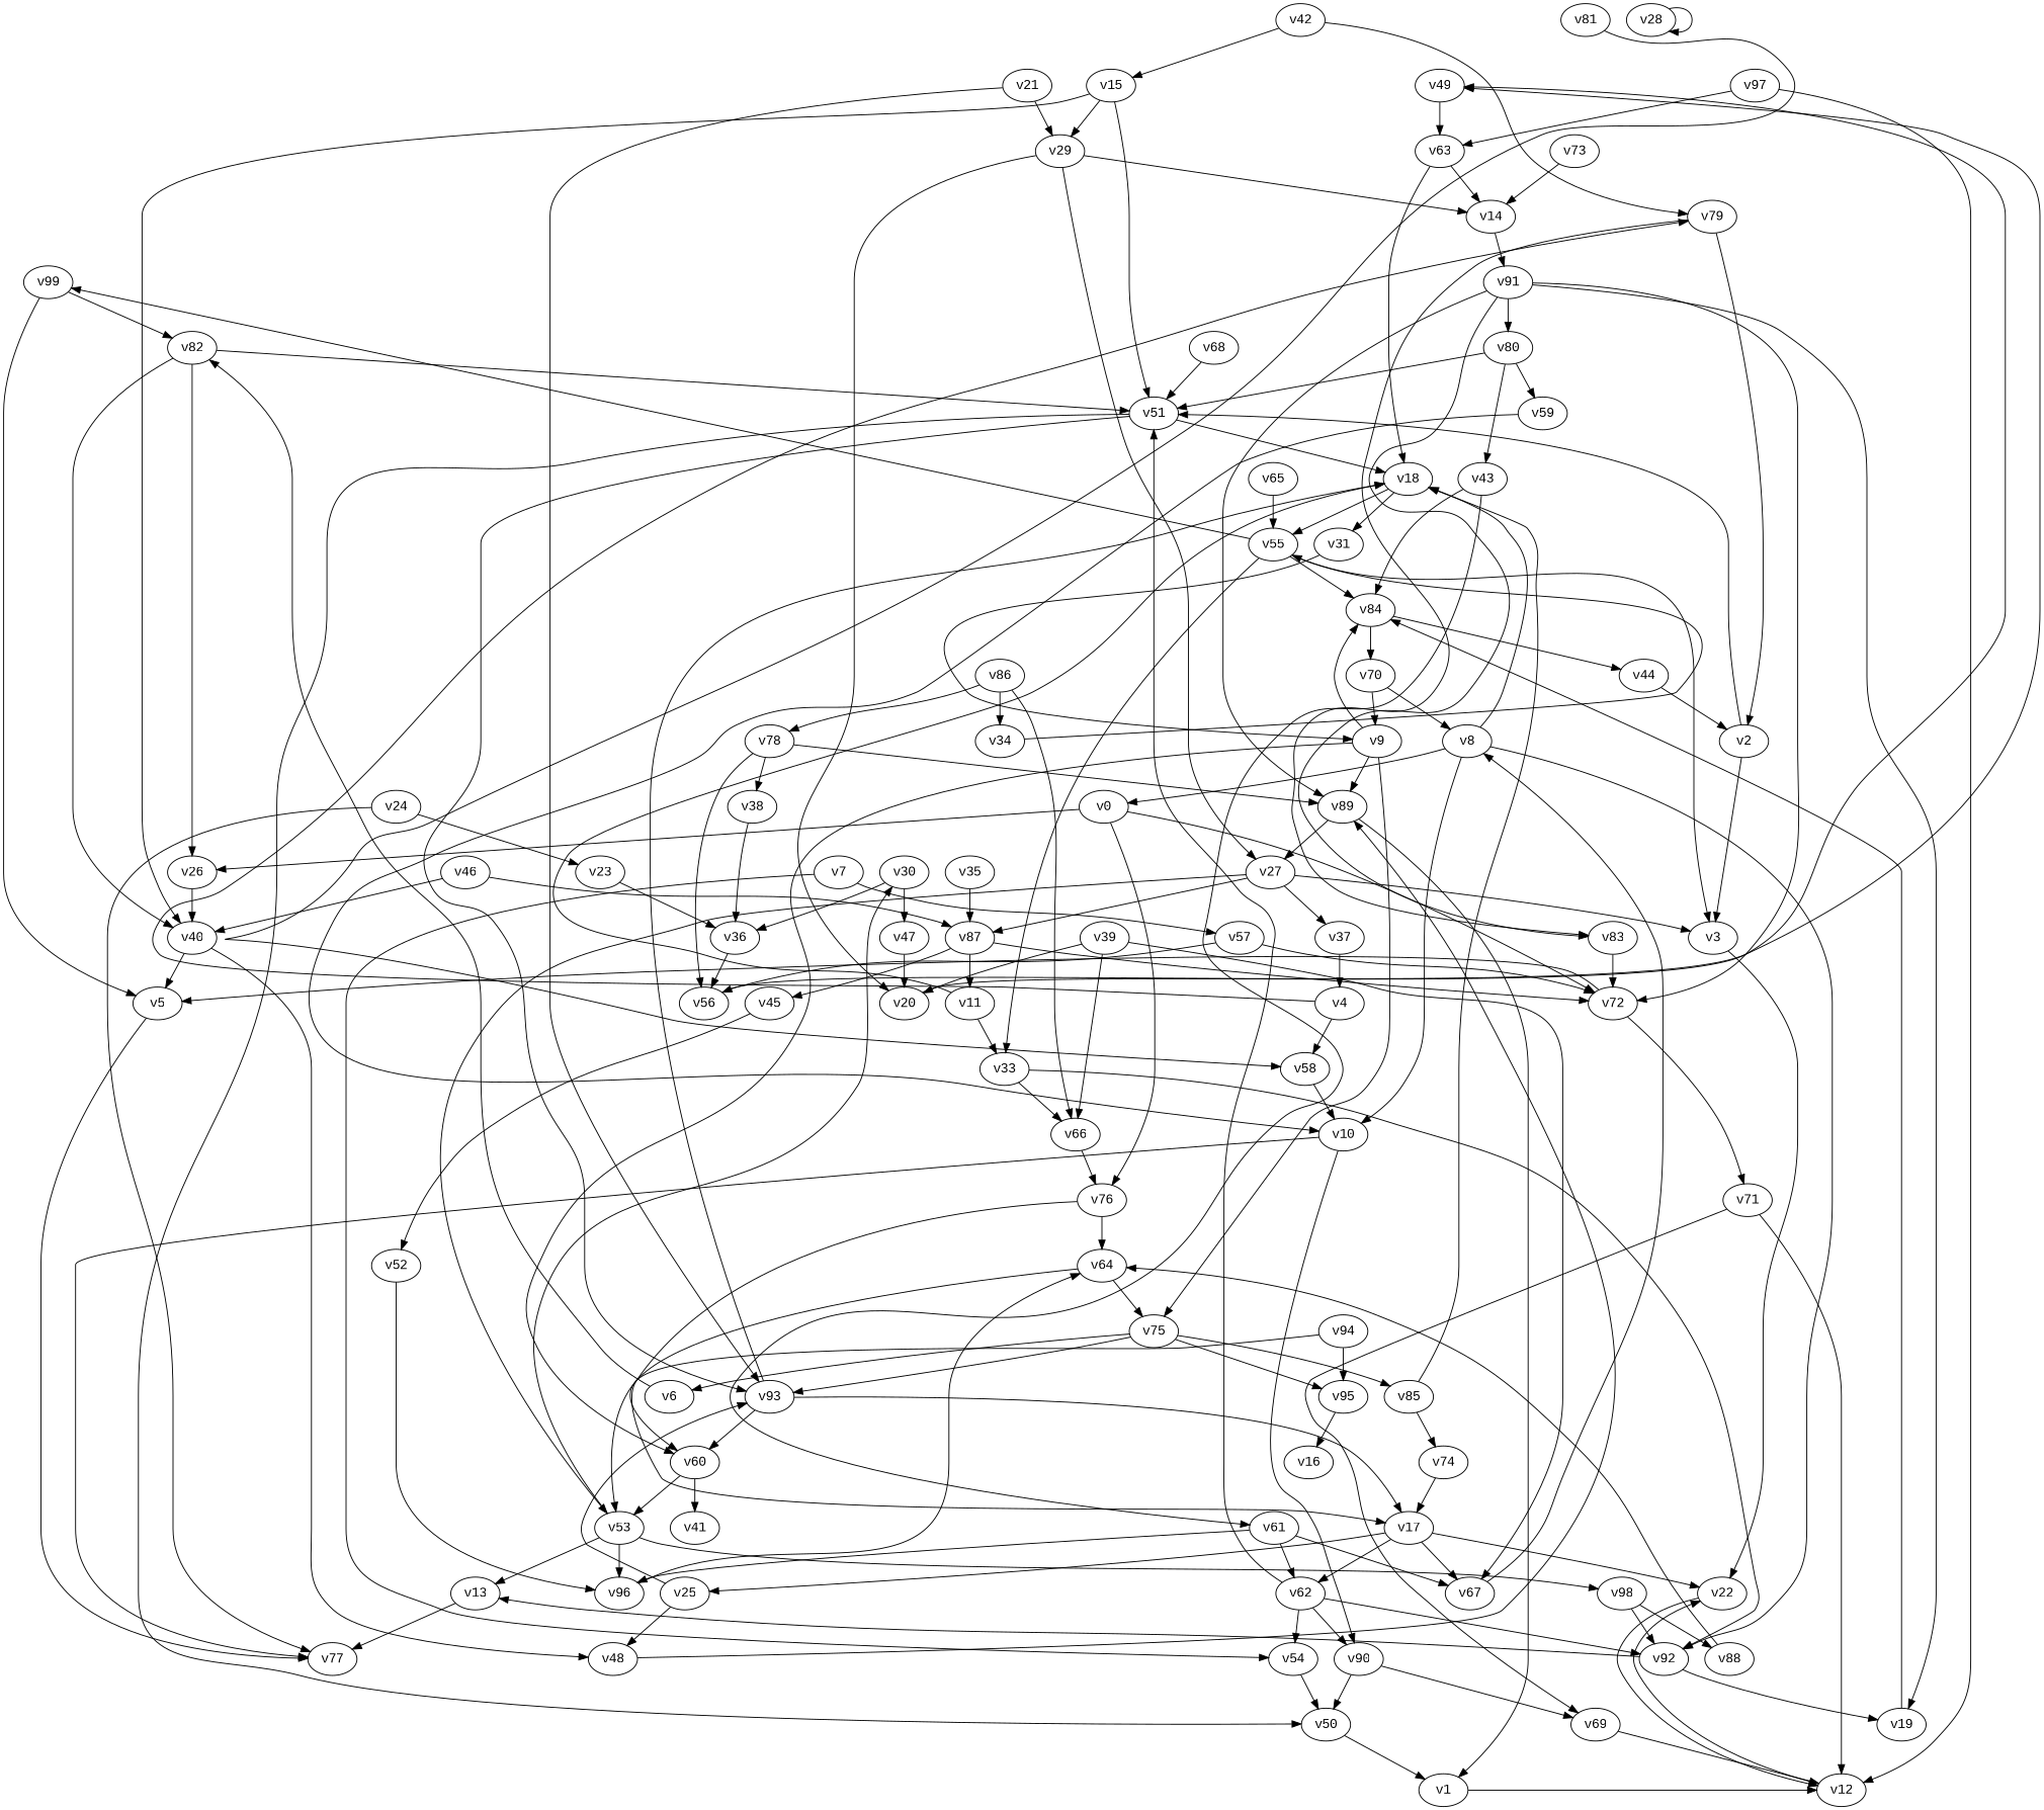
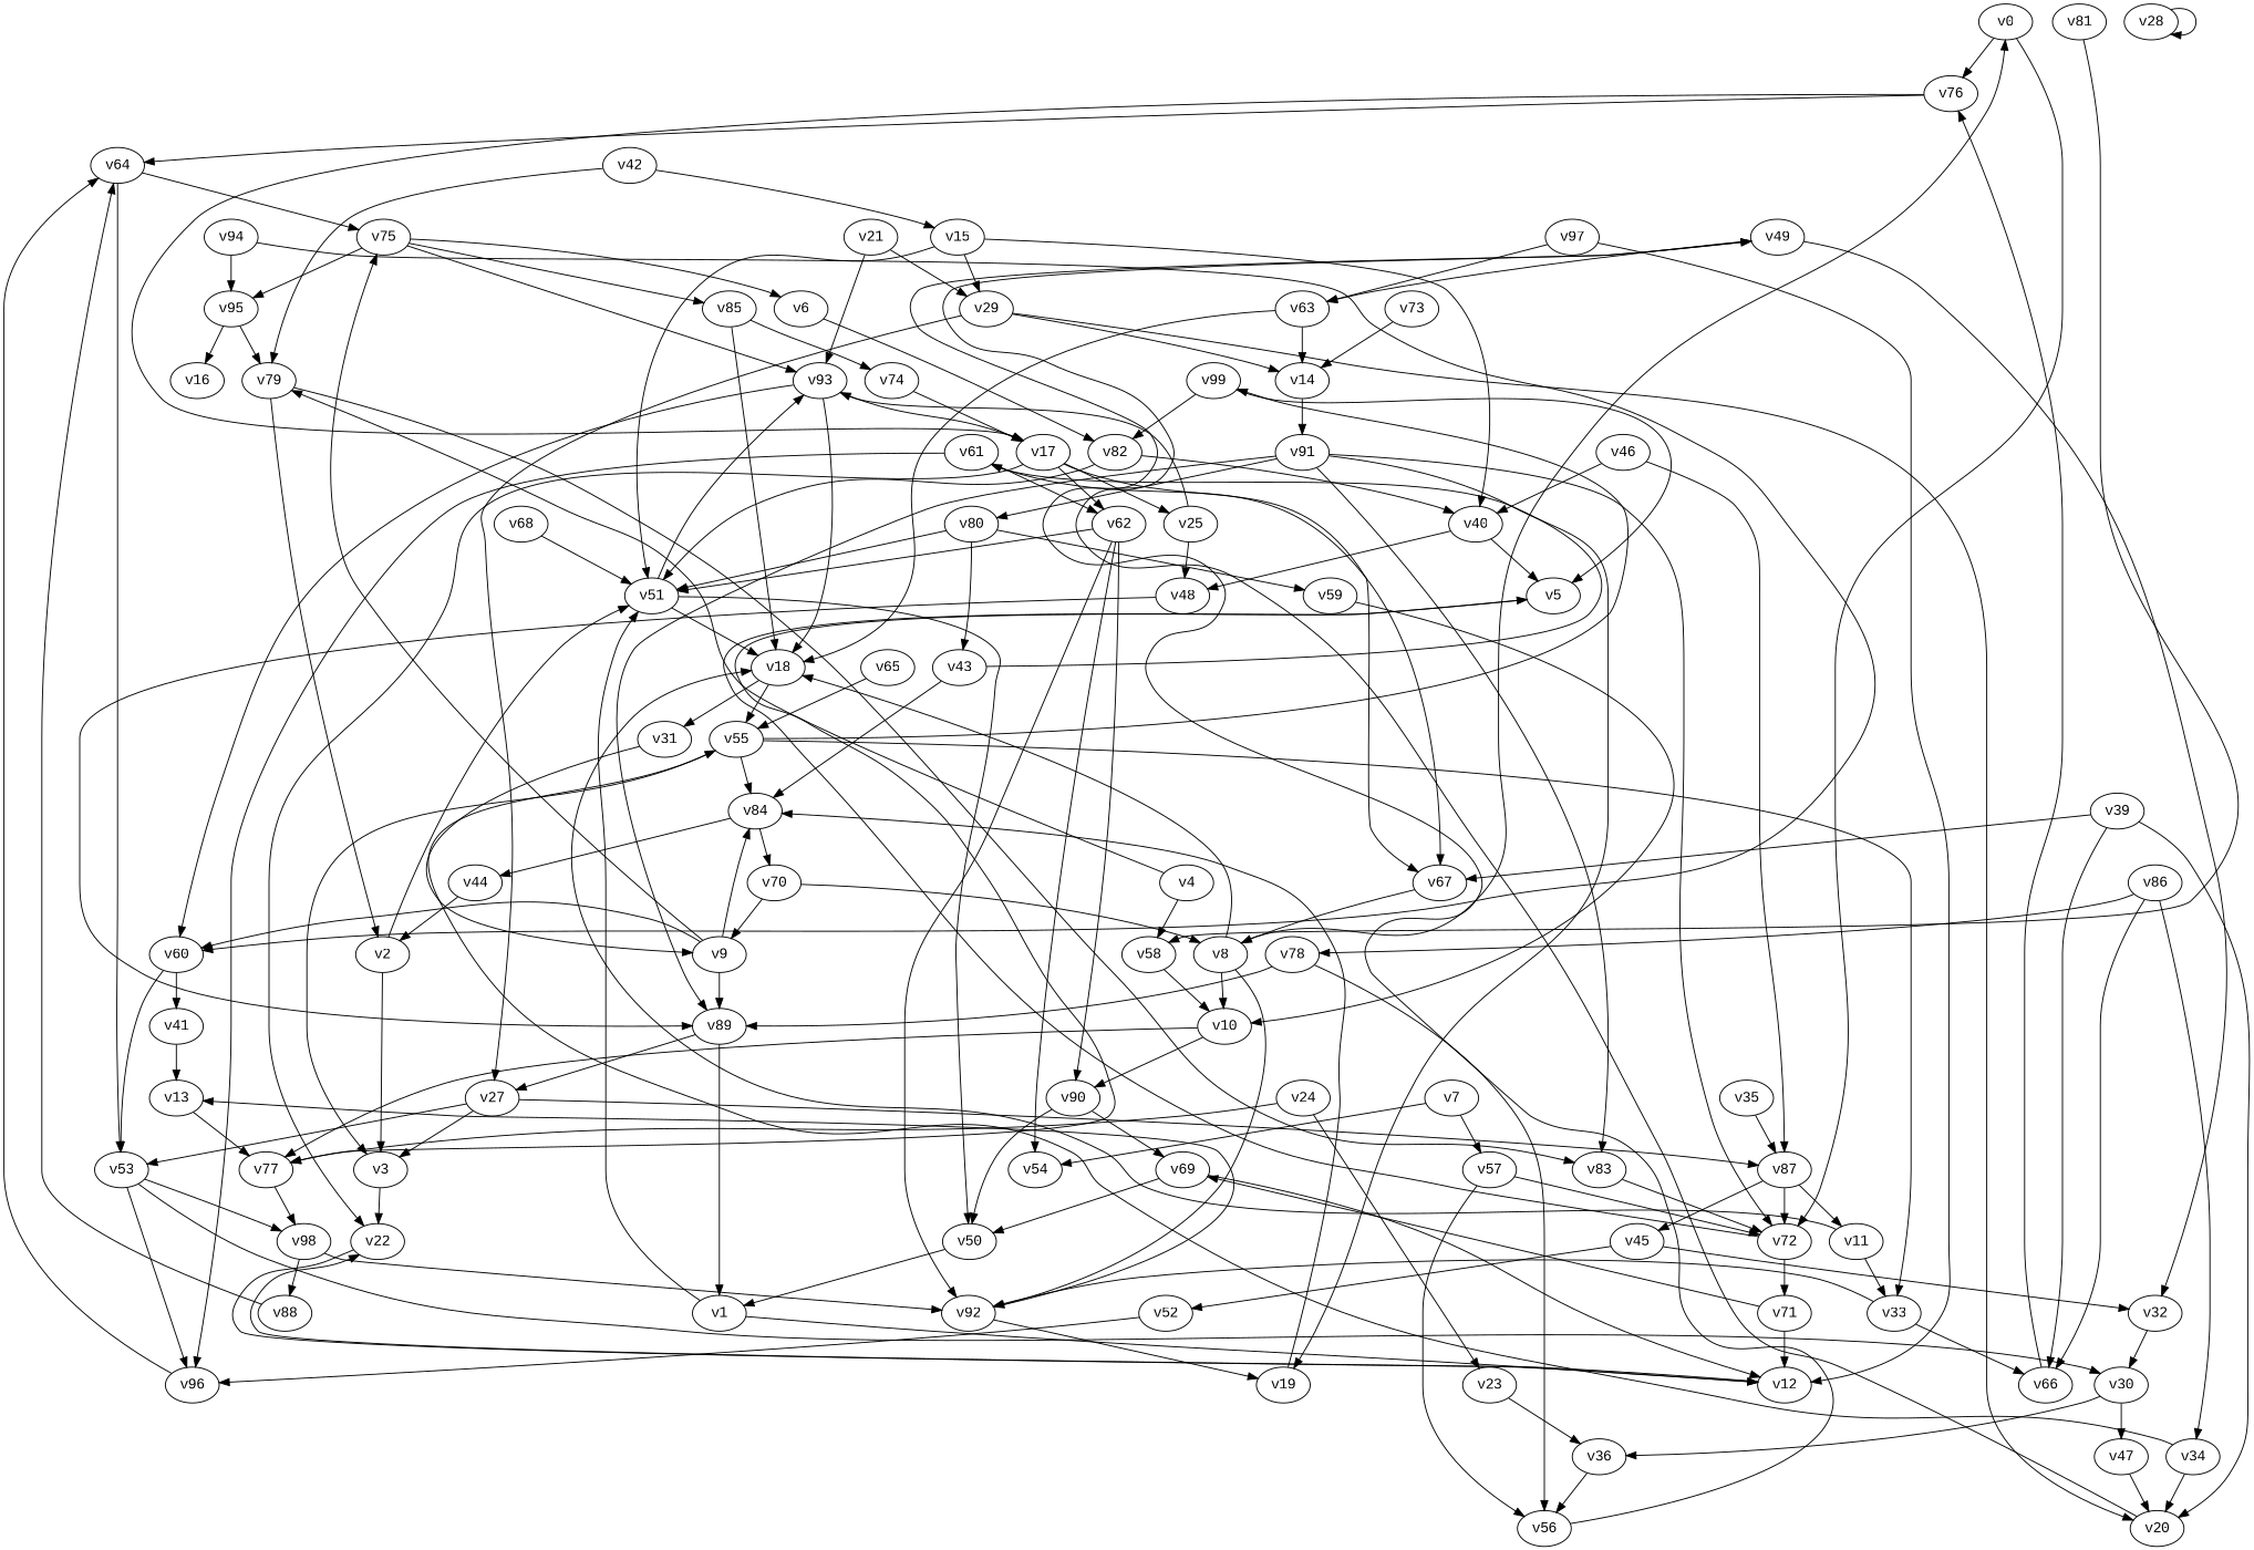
  digraph {
    fontname="Liberation Mono"
    node [fontname="Liberation Mono" player=0]
    edge [fontname="Liberation Mono"]
-   v26 [player=1]
    v0
    v72
    v76
    v40
    v5 [player=1]
    v71
    v17 [player=1]
    v64
    v1
    v12
    v51
    v22
    v18 [player=1]
    v93 [player=1]
    v50
    v2 [player=1]
    v3
    v4
    v58
    v79
    v10
    v83 [player=1]
    v77 [player=1]
    v98
    v6 [player=1]
    v82
    v54 [player=1]
    v7
    v57 [player=1]
    v56
    v8
    v92 [player=1]
    v90
    v31 [player=1]
    v55 [player=1]
    v13 [player=1]
    v19 [player=1]
    v9 [player=1]
    v60 [player=1]
    v75 [player=1]
    v84
    v89 [player=1]
    v53 [player=1]
    v41
    v85 [player=1]
    v95
    v44
    v70
    v27 [player=1]
    v69
    v11 [player=1]
    v33 [player=1]
    v66
    v14 [player=1]
    v91
    v80
    v15 [player=1]
    v29 [player=1]
    v20 [player=1]
    v48 [player=1]
    v16 [player=1]
    v25
    v62
    v67
    v99 [player=1]
    v49 [player=1]
+   v32 [player=1]
    v63
    v21
    v23
    v36
    v24
-   v37
    v87
    v30
    v96
    v45 [player=1]
    v28 [player=1]
    v47 [player=1]
    v34
    v35 [player=1]
-   v38 [player=1]
    v39 [player=1]
    v42 [player=1]
    v43 [player=1]
    v61 [player=1]
    v52 [player=1]
    v46 [player=1]
    v88
    v59 [player=1]
    v65 [player=1]
    v68
    v73 [player=1]
    v74
    v78
    v81
    v86
    v94 [player=1]
    v97
-   v26 -> v40
-   v0 -> v26
    v0 -> v72
    v0 -> v76
    v72 -> v5 [constraint="t >= 2"]
    v72 -> v71
    v76 -> v17 [constraint="t < 6"]
    v76 -> v64
    v40 -> v5
    v40 -> v48
    v5 -> v77 [constraint="t < 12"]
    v71 -> v12
    v71 -> v69 [constraint="t mod 4 == 3"]
    v17 -> v22
    v17 -> v25
    v17 -> v62
    v17 -> v67
    v64 -> v75
    v64 -> v53
    v1 -> v12 [constraint="t mod 5 == 3"]
+   v1 -> v51
    v12 -> v22 [constraint="t mod 3 == 1"]
    v51 -> v18
    v51 -> v93
    v51 -> v50
    v22 -> v12 [constraint="t >= 3"]
    v18 -> v31
    v18 -> v55
    v93 -> v17
    v93 -> v18
    v93 -> v60
    v50 -> v1
    v2 -> v51
    v2 -> v3
    v3 -> v22
    v4 -> v58
    v4 -> v79 [constraint="t < 14"]
    v58 -> v10
    v79 -> v2
    v79 -> v83 [constraint="t < 9"]
    v10 -> v77 [constraint="t >= 4"]
    v10 -> v90
    v83 -> v72
+   v77 -> v98
    v98 -> v92
    v98 -> v88
    v6 -> v82
-   v82 -> v26
    v82 -> v40
    v82 -> v51
-   v54 -> v50
+   v69 -> v50
    v7 -> v54
    v7 -> v57
    v57 -> v72
    v57 -> v56
    v56 -> v49 [constraint="t mod 2 == 1"]
    v8 -> v0
    v8 -> v18
    v8 -> v10
    v8 -> v92
    v92 -> v13 [constraint="t < 13"]
    v92 -> v19
    v90 -> v50
    v90 -> v69
    v31 -> v9 [constraint="t mod 3 == 0"]
    v55 -> v3
    v55 -> v84
    v55 -> v33
    v55 -> v99 [constraint="t >= 2"]
    v13 -> v77
    v19 -> v84
    v9 -> v60 [constraint="t < 12"]
    v9 -> v75
    v9 -> v84
    v9 -> v89
    v60 -> v53
    v60 -> v41
    v75 -> v93
    v75 -> v6
    v75 -> v85
    v75 -> v95
    v84 -> v44
    v84 -> v70
    v89 -> v1
    v89 -> v27
    v53 -> v98
    v53 -> v30 [constraint="t < 5"]
    v53 -> v96
-   v53 -> v13
+   v41 -> v13
    v85 -> v18
    v85 -> v74
+   v95 -> v79
    v95 -> v16
    v44 -> v2
    v70 -> v8
    v70 -> v9
    v27 -> v3
    v27 -> v53
-   v27 -> v37
    v27 -> v87
    v69 -> v12
    v11 -> v18 [constraint="t mod 5 == 4"]
    v11 -> v33
    v33 -> v92 [constraint="t mod 2 == 1"]
    v33 -> v66
    v66 -> v76
    v14 -> v91
    v91 -> v72
    v91 -> v83 [constraint="t >= 4"]
    v91 -> v19
    v91 -> v89
    v91 -> v80
    v80 -> v51
    v80 -> v43
    v80 -> v59
    v15 -> v40
    v15 -> v51
    v15 -> v29
    v29 -> v27
    v29 -> v14
    v29 -> v20
    v20 -> v49 [constraint="t < 13"]
    v48 -> v89 [constraint="t < 7"]
    v25 -> v93
    v25 -> v48
    v62 -> v51
    v62 -> v54
    v62 -> v92
    v62 -> v90
    v67 -> v8
    v99 -> v5
    v99 -> v82
+   v49 -> v32
    v49 -> v63
+   v32 -> v30
    v63 -> v18
    v63 -> v14
    v21 -> v93
    v21 -> v29
    v23 -> v36
    v36 -> v56
    v24 -> v77
    v24 -> v23
-   v37 -> v4
    v87 -> v72
    v87 -> v11
    v87 -> v45
    v30 -> v36
    v30 -> v47
    v96 -> v64
+   v45 -> v32
    v45 -> v52
    v28 -> v28 [constraint="t >= 5"]
    v47 -> v20
    v34 -> v55 [constraint="t mod 4 == 3"]
+   v34 -> v20
    v35 -> v87
-   v38 -> v36
    v39 -> v66
    v39 -> v20
    v39 -> v67
    v42 -> v79
    v42 -> v15
    v43 -> v84
    v43 -> v61 [constraint="t < 14"]
    v61 -> v62
    v61 -> v67
    v61 -> v96
    v52 -> v96
    v46 -> v40
    v46 -> v87
    v88 -> v64
    v59 -> v10 [constraint="t < 8"]
    v65 -> v55
    v68 -> v51
    v73 -> v14
    v74 -> v17
    v78 -> v56
    v78 -> v89
-   v78 -> v38
    v81 -> v58 [constraint="t < 12"]
    v86 -> v66
    v86 -> v34
    v86 -> v78
    v94 -> v60 [constraint="t < 9"]
    v94 -> v95
    v97 -> v12
    v97 -> v63
  }
